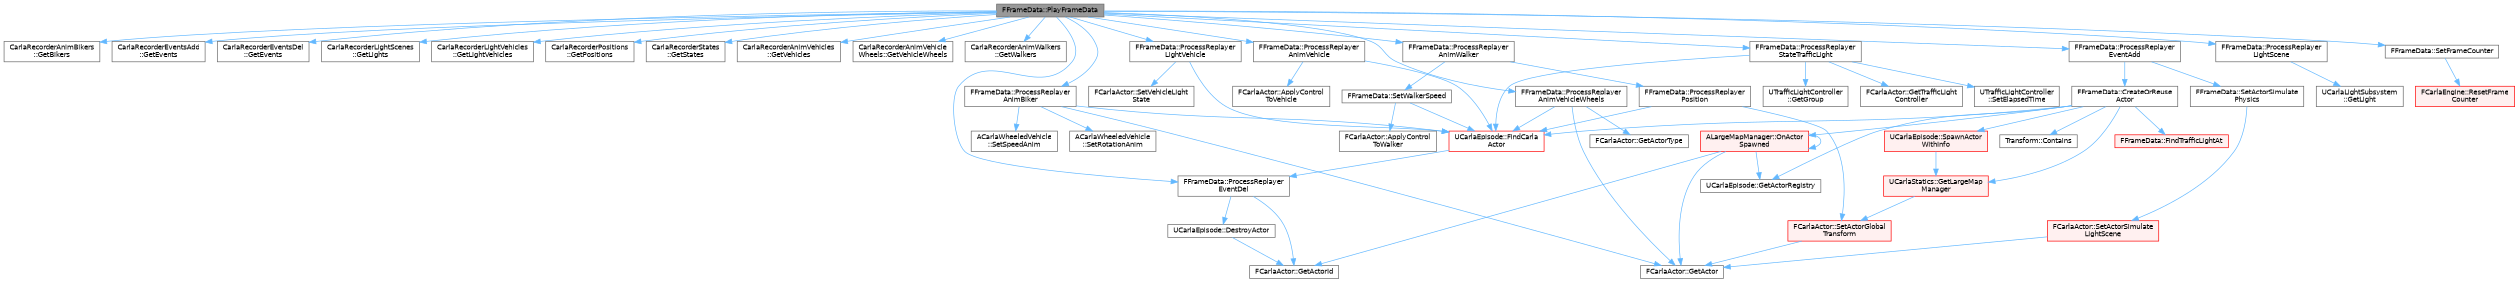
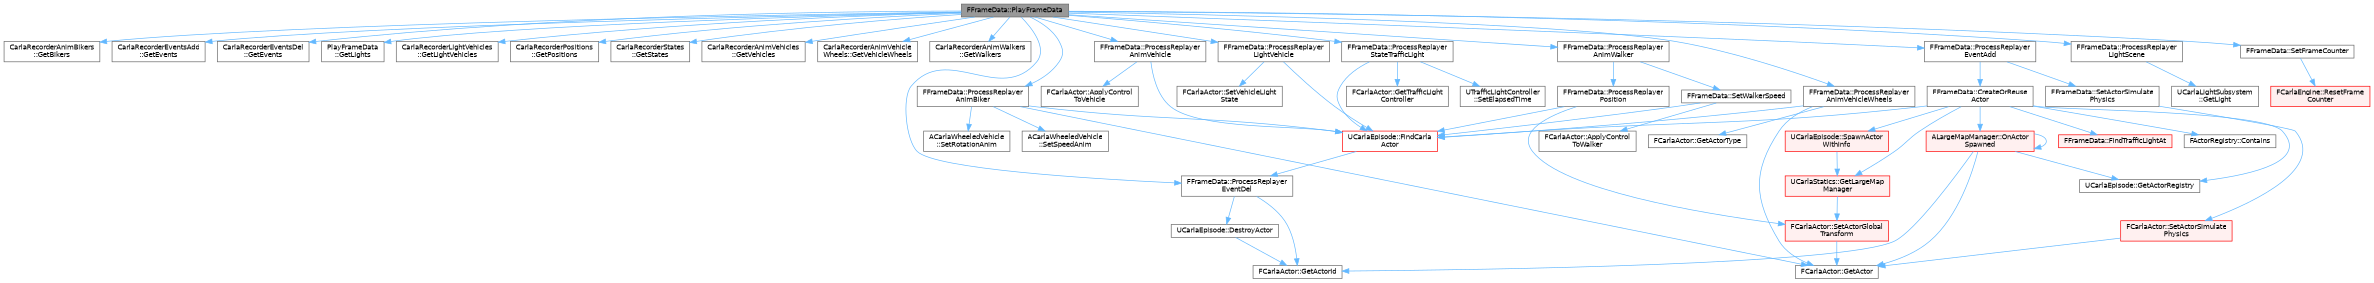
  digraph {
    rankdir=TB
    node [color=grey40 fillcolor=white fontname=Helvetica fontsize=10 shape=box style=filled]
    edge [color=steelblue1 fontname=Helvetica fontsize=10 labelfontname=Helvetica labelfontsize=10 style=solid]
    n1 [color=gray40 fillcolor=grey60 fontcolor=black height=0.2 label="FFrameData::PlayFrameData" width=0.4]
    n2 [height=0.2 label="CarlaRecorderAnimBikers\l::GetBikers" width=0.4]
    n3 [height=0.2 label="CarlaRecorderEventsAdd\l::GetEvents" width=0.4]
    n4 [height=0.2 label="CarlaRecorderEventsDel\l::GetEvents" width=0.4]
-   n5 [height=0.2 label="CarlaRecorderLightScenes\l::GetLights" width=0.4]
+   n5 [height=0.2 label="PlayFrameData\l::GetLights" width=0.4]
    n6 [height=0.2 label="CarlaRecorderLightVehicles\l::GetLightVehicles" width=0.4]
    n7 [height=0.2 label="CarlaRecorderPositions\l::GetPositions" width=0.4]
    n8 [height=0.2 label="CarlaRecorderStates\l::GetStates" width=0.4]
    n9 [height=0.2 label="CarlaRecorderAnimVehicles\l::GetVehicles" width=0.4]
    n10 [height=0.2 label="CarlaRecorderAnimVehicle\lWheels::GetVehicleWheels" width=0.4]
    n11 [height=0.2 label="CarlaRecorderAnimWalkers\l::GetWalkers" width=0.4]
    n12 [height=0.2 label="FFrameData::ProcessReplayer\lAnimBiker" width=0.4]
    n13 [height=0.2 label="FFrameData::ProcessReplayer\lAnimVehicle" width=0.4]
    n14 [height=0.2 label="FFrameData::ProcessReplayer\lAnimVehicleWheels" width=0.4]
    n15 [height=0.2 label="FFrameData::ProcessReplayer\lAnimWalker" width=0.4]
    n16 [height=0.2 label="FFrameData::ProcessReplayer\lEventAdd" width=0.4]
    n17 [height=0.2 label="FFrameData::ProcessReplayer\lEventDel" width=0.4]
    n18 [height=0.2 label="FFrameData::ProcessReplayer\lLightScene" width=0.4]
    n19 [height=0.2 label="FFrameData::ProcessReplayer\lLightVehicle" width=0.4]
    n20 [height=0.2 label="FFrameData::ProcessReplayer\lStateTrafficLight" width=0.4]
    n21 [height=0.2 label="FFrameData::SetFrameCounter" width=0.4]
    n22 [color=red height=0.2 label="UCarlaEpisode::FindCarla\lActor" width=0.4]
    n23 [height=0.2 label="FCarlaActor::GetActor" width=0.4]
    n24 [height=0.2 label="ACarlaWheeledVehicle\l::SetRotationAnim" width=0.4]
    n25 [height=0.2 label="ACarlaWheeledVehicle\l::SetSpeedAnim" width=0.4]
    n26 [height=0.2 label="FCarlaActor::ApplyControl\lToVehicle" width=0.4]
    n27 [height=0.2 label="FCarlaActor::GetActorType" width=0.4]
    n28 [height=0.2 label="FFrameData::ProcessReplayer\lPosition" width=0.4]
    n29 [height=0.2 label="FFrameData::SetWalkerSpeed" width=0.4]
    n30 [height=0.2 label="FFrameData::CreateOrReuse\lActor" width=0.4]
    n31 [height=0.2 label="FFrameData::SetActorSimulate\lPhysics" width=0.4]
    n32 [height=0.2 label="FCarlaActor::GetActorId" width=0.4]
    n33 [height=0.2 label="UCarlaEpisode::DestroyActor" width=0.4]
    n34 [height=0.2 label="UCarlaLightSubsystem\l::GetLight" width=0.4]
    n35 [height=0.2 label="FCarlaActor::SetVehicleLight\lState" width=0.4]
    n36 [color=red fillcolor="#FFF0F0" height=0.2 label="FCarlaActor::SetActorGlobal\lTransform" width=0.4]
-   n37 [height=0.2 label="UTrafficLightController\l::GetGroup" width=0.4]
    n38 [height=0.2 label="FCarlaActor::GetTrafficLight\lController" width=0.4]
    n39 [height=0.2 label="UTrafficLightController\l::SetElapsedTime" width=0.4]
    n40 [color=red fillcolor="#FFF0F0" height=0.2 label="FCarlaEngine::ResetFrame\lCounter" width=0.4]
    n41 [height=0.2 label="FCarlaActor::ApplyControl\lToWalker" width=0.4]
-   n42 [height=0.2 label="Transform::Contains" width=0.4]
+   n42 [height=0.2 label="FActorRegistry::Contains" width=0.4]
    n43 [color=red fillcolor="#FFF0F0" height=0.2 label="FFrameData::FindTrafficLightAt" width=0.4]
    n44 [height=0.2 label="UCarlaEpisode::GetActorRegistry" width=0.4]
    n45 [color=red fillcolor="#FFF0F0" height=0.2 label="UCarlaStatics::GetLargeMap\lManager" width=0.4]
    n46 [color=red fillcolor="#FFF0F0" height=0.2 label="ALargeMapManager::OnActor\lSpawned" width=0.4]
    n47 [color=red fillcolor="#FFF0F0" height=0.2 label="UCarlaEpisode::SpawnActor\lWithInfo" width=0.4]
-   n48 [color=red fillcolor="#FFF0F0" height=0.2 label="FCarlaActor::SetActorSimulate\lLightScene" width=0.4]
+   n48 [color=red fillcolor="#FFF0F0" height=0.2 label="FCarlaActor::SetActorSimulate\lPhysics" width=0.4]
    n1 -> n2
    n1 -> n3
    n1 -> n4
    n1 -> n5
    n1 -> n6
    n1 -> n7
    n1 -> n8
    n1 -> n9
    n1 -> n10
    n1 -> n11
    n1 -> n12
    n1 -> n13
    n1 -> n14
    n1 -> n15
    n1 -> n16
    n1 -> n17
    n1 -> n18
    n1 -> n19
    n1 -> n20
    n1 -> n21
    n12 -> n22
    n12 -> n23
    n12 -> n24
    n12 -> n25
    n13 -> n22
    n13 -> n26
    n14 -> n22
    n14 -> n23
    n14 -> n27
    n15 -> n28
    n15 -> n29
    n16 -> n30
    n16 -> n31
    n17 -> n32
    n17 -> n33
    n18 -> n34
    n19 -> n22
    n19 -> n35
    n20 -> n22
-   n20 -> n37
    n20 -> n38
    n20 -> n39
    n21 -> n40
    n22 -> n17
    n28 -> n22
    n28 -> n36
    n29 -> n22
    n29 -> n41
    n30 -> n22
    n30 -> n42
    n30 -> n43
    n30 -> n44
    n30 -> n45
    n30 -> n46
    n30 -> n47
    n31 -> n48
    n33 -> n32
    n36 -> n23
    n45 -> n36
    n46 -> n23
    n46 -> n32
    n46 -> n44
    n46 -> n46
    n47 -> n45
    n48 -> n23
  }
